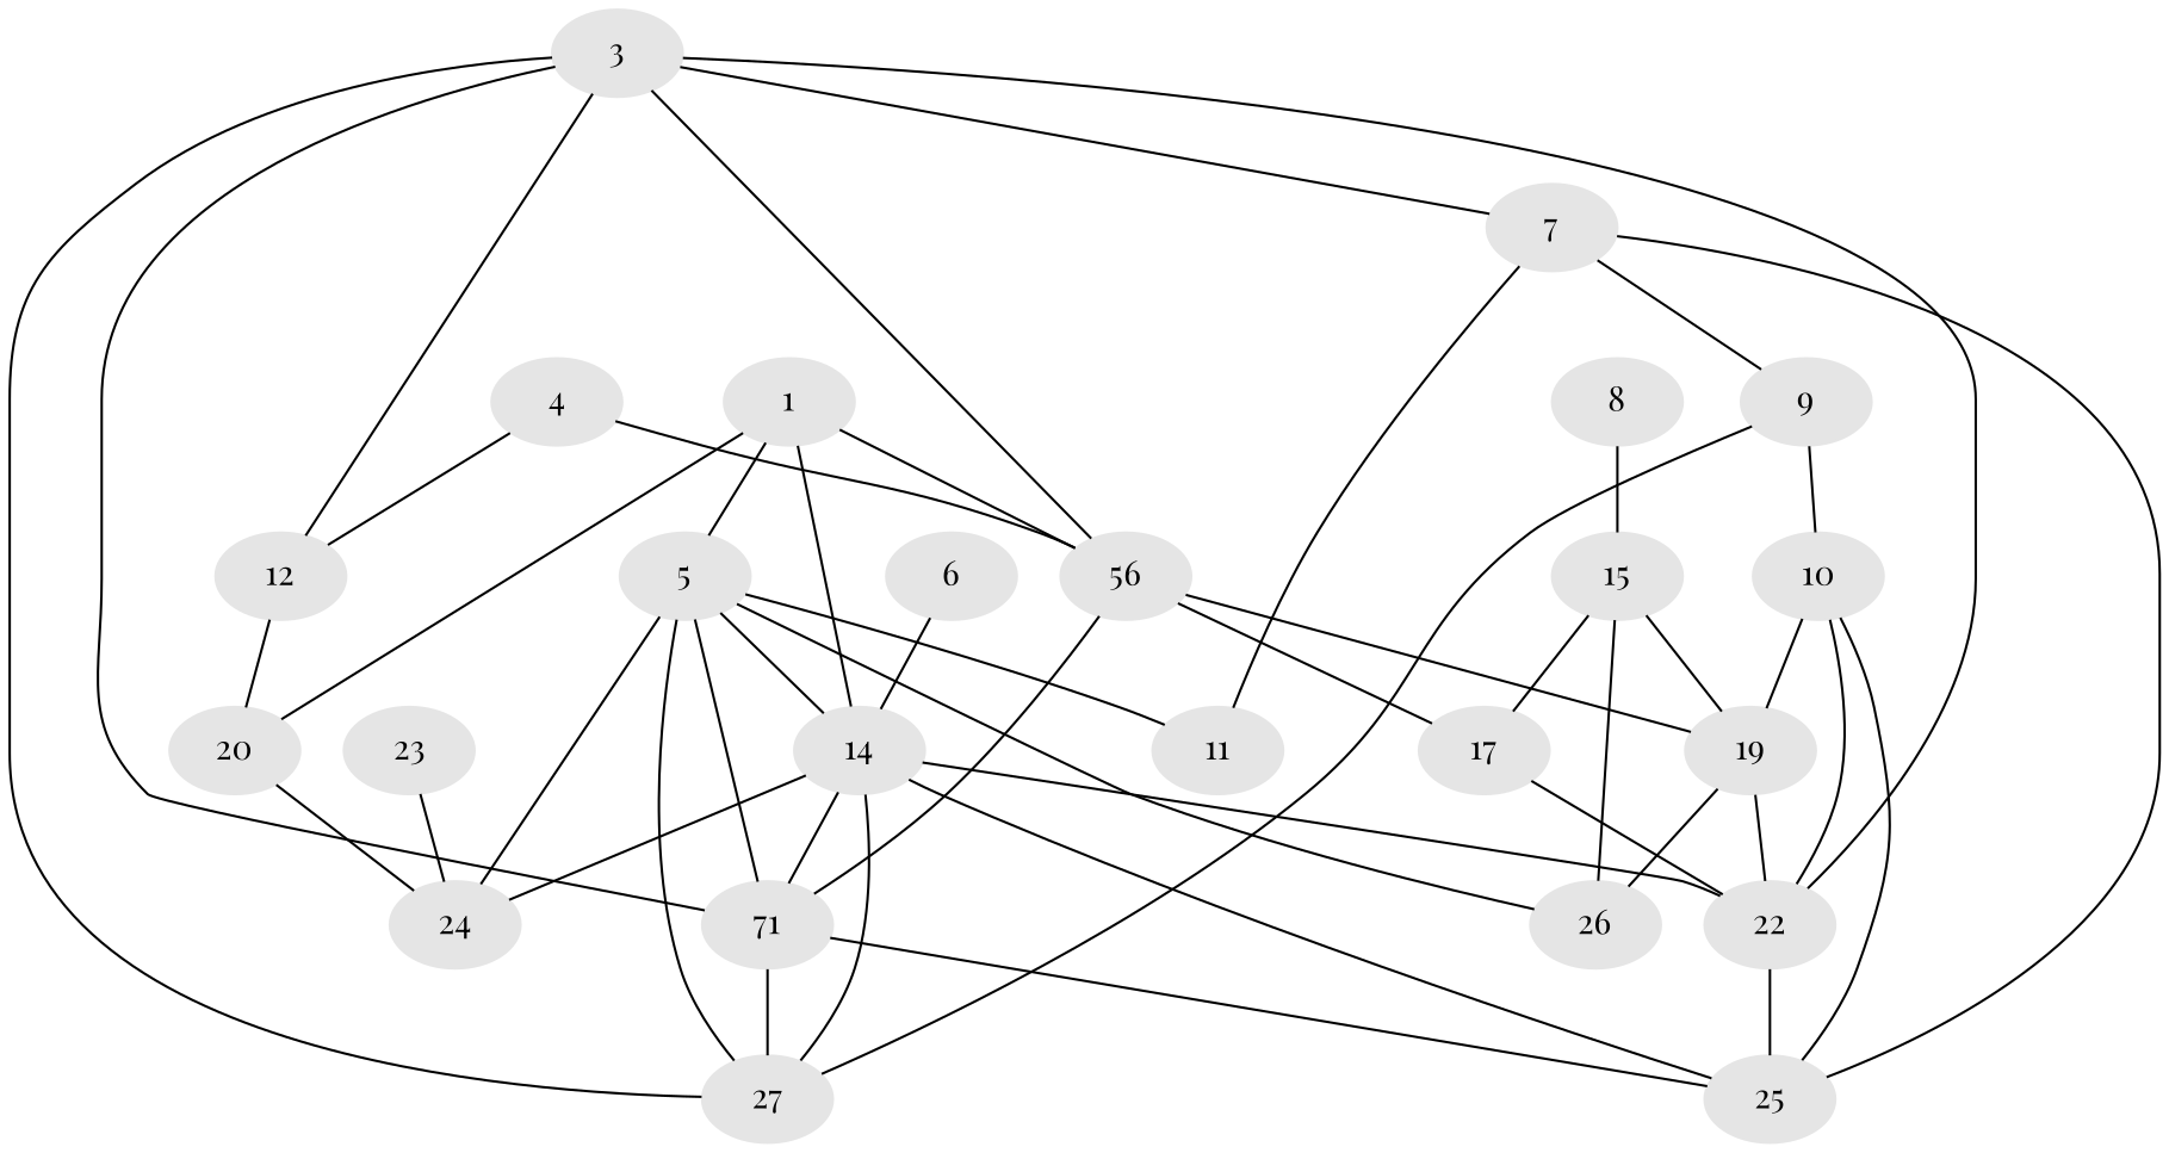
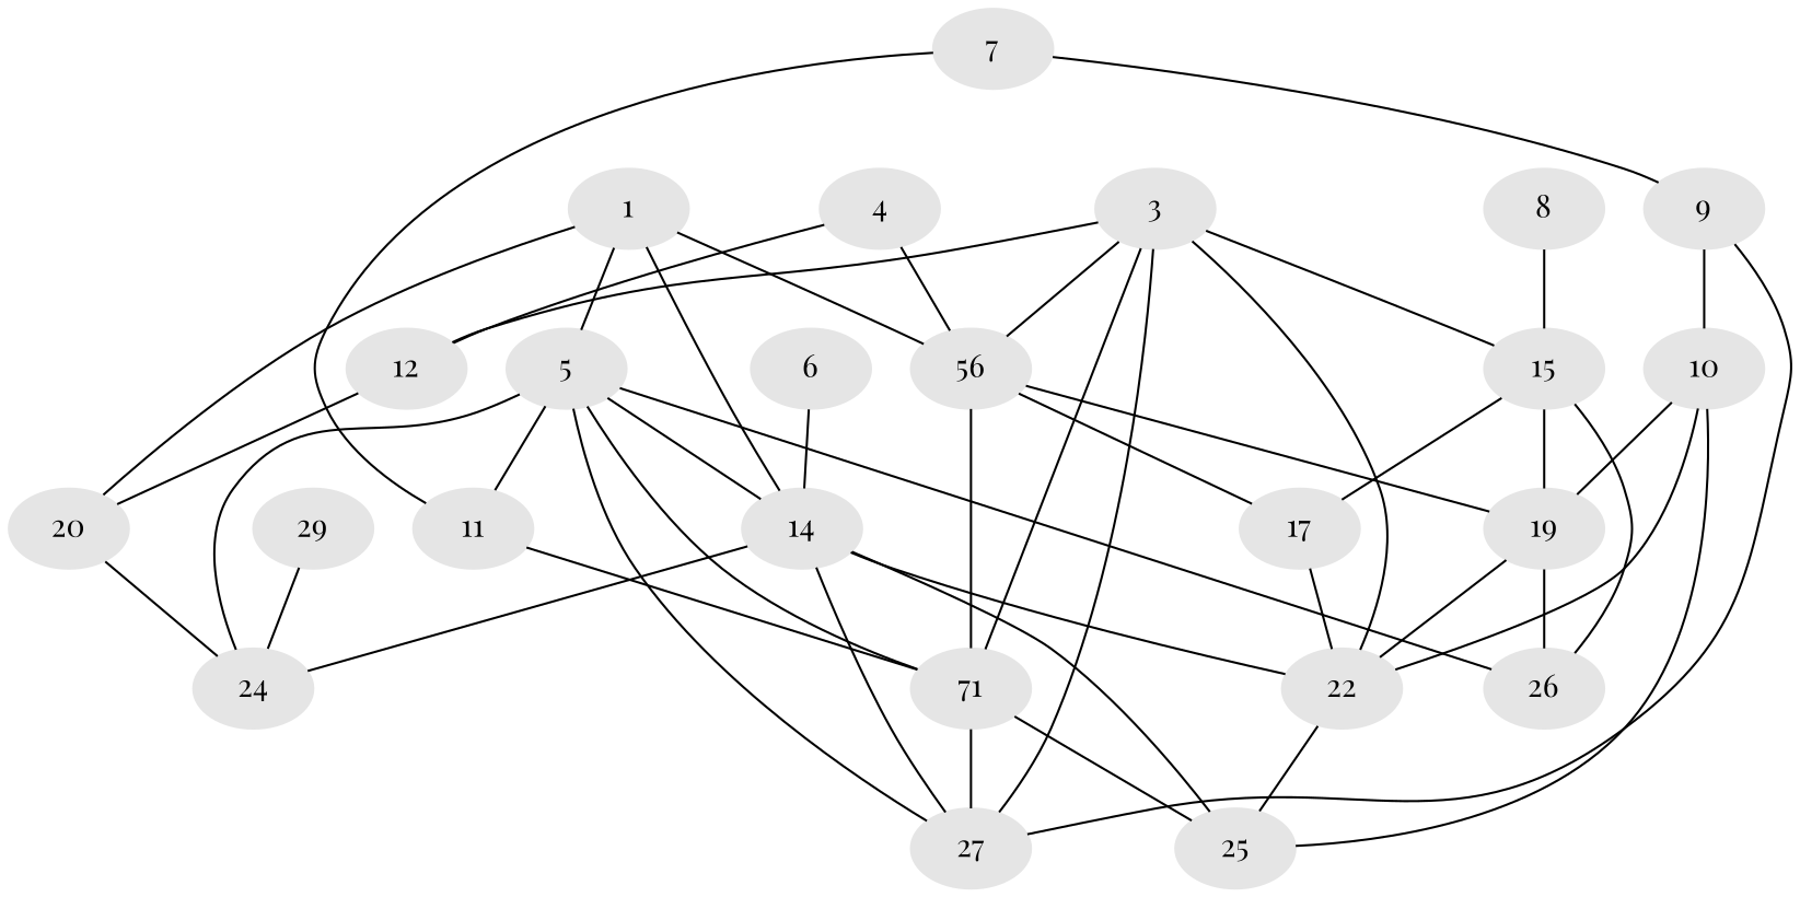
  graph {
    fontname="Playfair Display"
    node [color=gray90 fontname="Playfair Display" style=filled]
    edge [fontname="Playfair Display" weight=1.0]
    1
    5
    14
    n4 [label=56]
    20
    n6 [label=71]
    27
    11
    24
    26
    22
    25
    19
    17
    3
    7
    12
    9
    4
    6
    10
    8
    15
-   23
+   23 [label=29]
    1 -- 5
    1 -- 14
    1 -- n4
    1 -- 20
    5 -- 14 [weight=2.0]
    5 -- n6
    5 -- 27
    5 -- 11
    5 -- 24
    5 -- 26
-   14 -- n6
+   11 -- n6
    14 -- 27
    14 -- 24
    14 -- 22 [weight=2.0]
    14 -- 25
    n4 -- n6
    n4 -- 19
    n4 -- 17
    20 -- 24
    n6 -- 27
    n6 -- 25
    22 -- 25
    19 -- 26
    19 -- 22
    17 -- 22
    3 -- n4
    3 -- n6
    3 -- 27
    3 -- 22
-   3 -- 7
+   3 -- 15
    3 -- 12
    7 -- 11
-   7 -- 25
    7 -- 9
    12 -- 20 [weight=2.0]
    9 -- 27
    9 -- 10 [weight=2.0]
    4 -- n4
    4 -- 12
    6 -- 14
    10 -- 22 [weight=2.0]
    10 -- 25
    10 -- 19
    8 -- 15
    15 -- 26
    15 -- 19
    15 -- 17
    23 -- 24
  }
